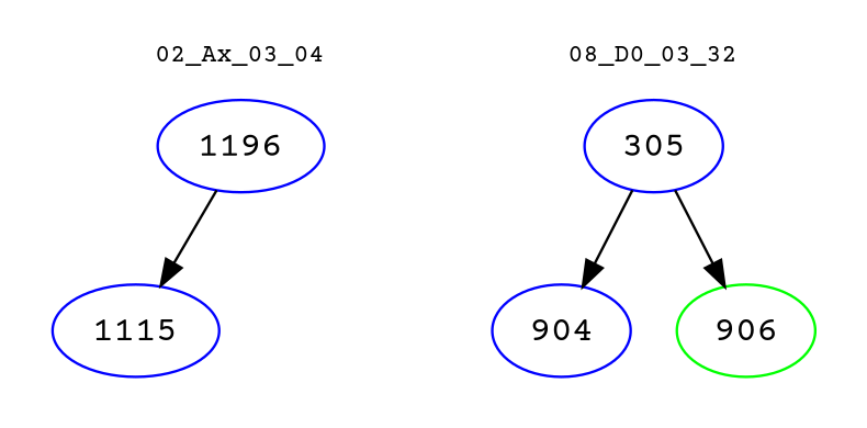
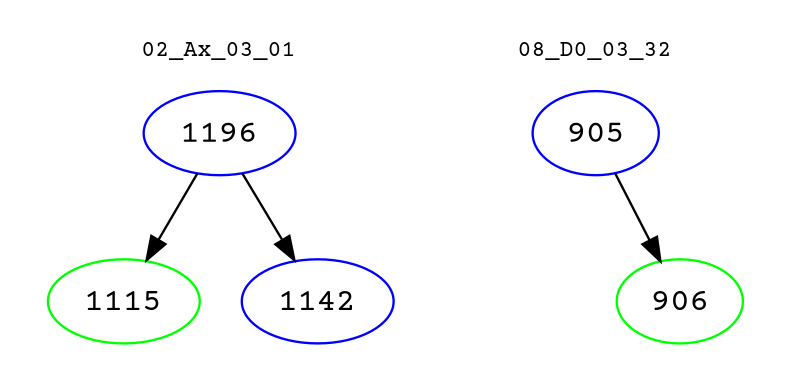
  digraph {
    fontname="Courier Prime"
    node [color=blue fontname="Courier Prime"]
    edge [color=black fontname="Courier Prime"]
    n1 [label=1196]
-   n2 [label=1115]
-   n4 [label=305]
-   n5 [label=904]
+   n2 [color=green label=1115]
+   n3 [label=1142]
+   n4 [label=905]
    n6 [color=green label=906]
    subgraph cluster_1 {
      color=white
      fontsize=10
-     label="02_Ax_03_04"
+     label="02_Ax_03_01"
      n1
      n2
+     n3
    }
    subgraph cluster_2 {
      color=white
      fontsize=10
      label="08_D0_03_32"
      n4
-     n5
      n6
    }
    n1 -> n2
-   n4 -> n5
+   n1 -> n3
    n4 -> n6
  }
